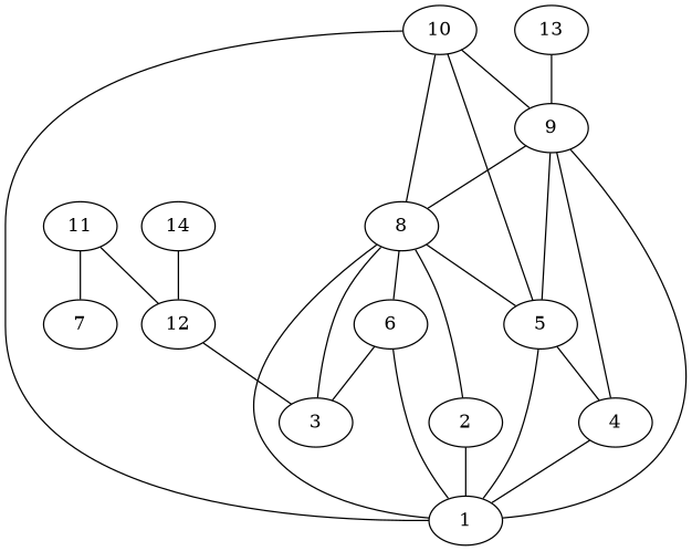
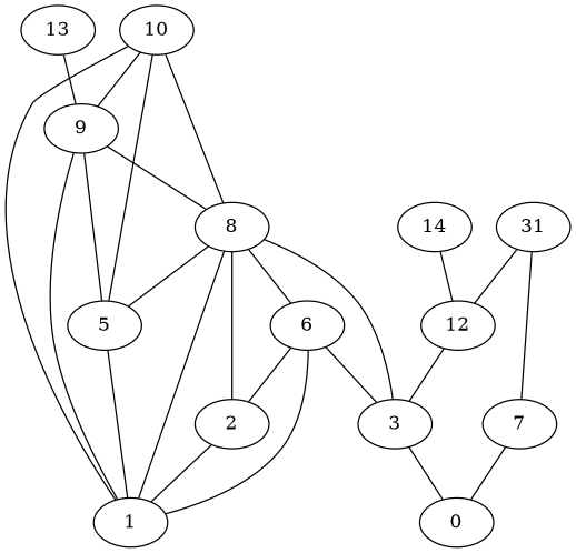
  digraph {
    rankdir=BT
    edge [arrowhead=both]
+   0
    3
    7
    6
    12
-   11
+   11 [label=31]
    8
    9
    10
    14
    1
    2
-   4
    5
    13
+   0 -> 3
+   0 -> 7
    3 -> 6
    3 -> 12
    7 -> 11
    6 -> 8
    12 -> 11
    12 -> 14
    8 -> 3
    8 -> 9
    8 -> 10
    9 -> 10
    9 -> 13
    1 -> 6
    1 -> 8
    1 -> 9
    1 -> 10
    1 -> 2
-   1 -> 4
    1 -> 5
+   2 -> 6
    2 -> 8
-   4 -> 9
-   4 -> 5
    5 -> 8
    5 -> 9
    5 -> 10
  }
